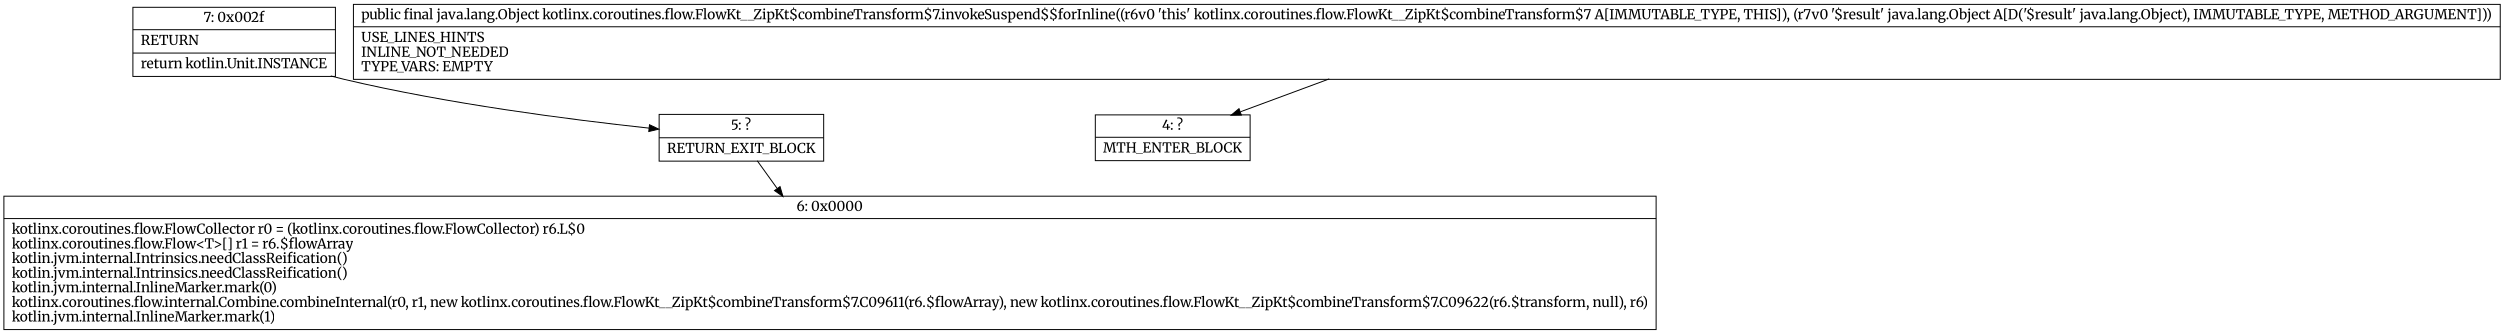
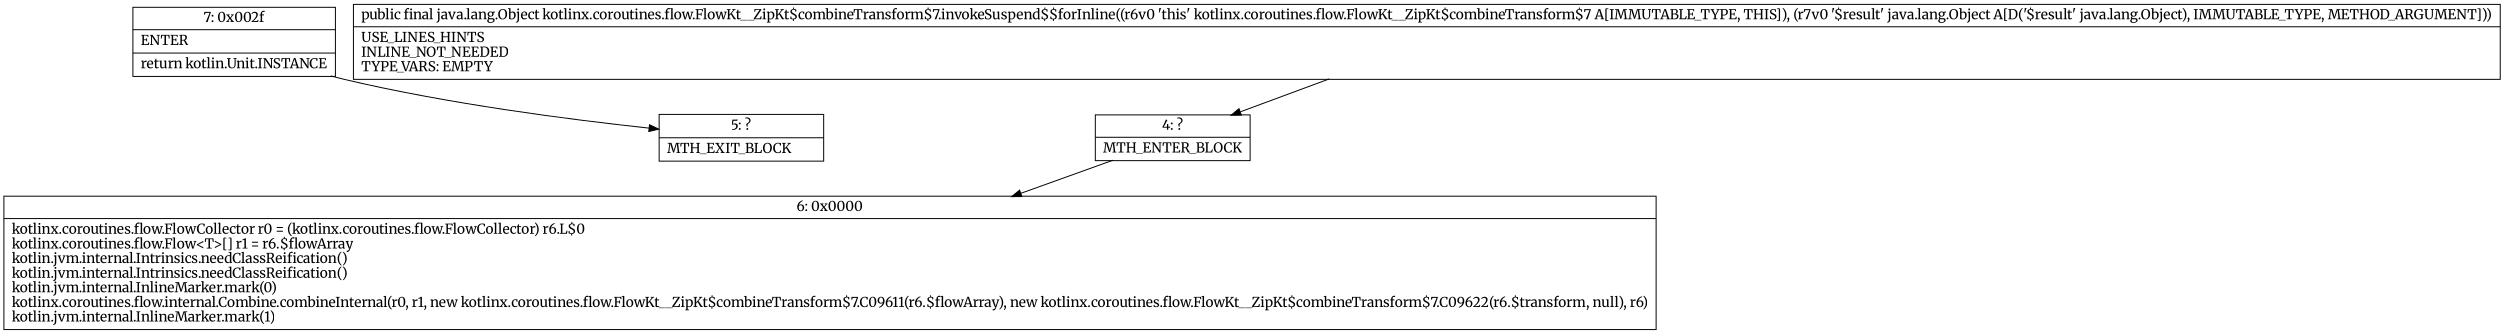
  digraph {
    fontname=Merriweather
    node [fontname=Merriweather shape=record]
    edge [fontname=Merriweather]
    n1 [label="{4\:\ ?|MTH_ENTER_BLOCK\l}"]
    n2 [label="{6\:\ 0x0000|kotlinx.coroutines.flow.FlowCollector r0 = (kotlinx.coroutines.flow.FlowCollector) r6.L$0\lkotlinx.coroutines.flow.Flow\<T\>[] r1 = r6.$flowArray\lkotlin.jvm.internal.Intrinsics.needClassReification()\lkotlin.jvm.internal.Intrinsics.needClassReification()\lkotlin.jvm.internal.InlineMarker.mark(0)\lkotlinx.coroutines.flow.internal.Combine.combineInternal(r0, r1, new kotlinx.coroutines.flow.FlowKt__ZipKt$combineTransform$7.C09611(r6.$flowArray), new kotlinx.coroutines.flow.FlowKt__ZipKt$combineTransform$7.C09622(r6.$transform, null), r6)\lkotlin.jvm.internal.InlineMarker.mark(1)\l}"]
-   n3 [label="{7\:\ 0x002f|RETURN\l|return kotlin.Unit.INSTANCE\l}"]
-   n4 [label="{5\:\ ?|RETURN_EXIT_BLOCK\l}"]
+   n3 [label="{7\:\ 0x002f|ENTER\l|return kotlin.Unit.INSTANCE\l}"]
+   n4 [label="{5\:\ ?|MTH_EXIT_BLOCK\l}"]
    n5 [label="{public final java.lang.Object kotlinx.coroutines.flow.FlowKt__ZipKt$combineTransform$7.invokeSuspend$$forInline((r6v0 'this' kotlinx.coroutines.flow.FlowKt__ZipKt$combineTransform$7 A[IMMUTABLE_TYPE, THIS]), (r7v0 '$result' java.lang.Object A[D('$result' java.lang.Object), IMMUTABLE_TYPE, METHOD_ARGUMENT]))  | USE_LINES_HINTS\lINLINE_NOT_NEEDED\lTYPE_VARS: EMPTY\l}"]
-   n4 -> n2
+   n1 -> n2
    n3 -> n4
    n5 -> n1
  }
